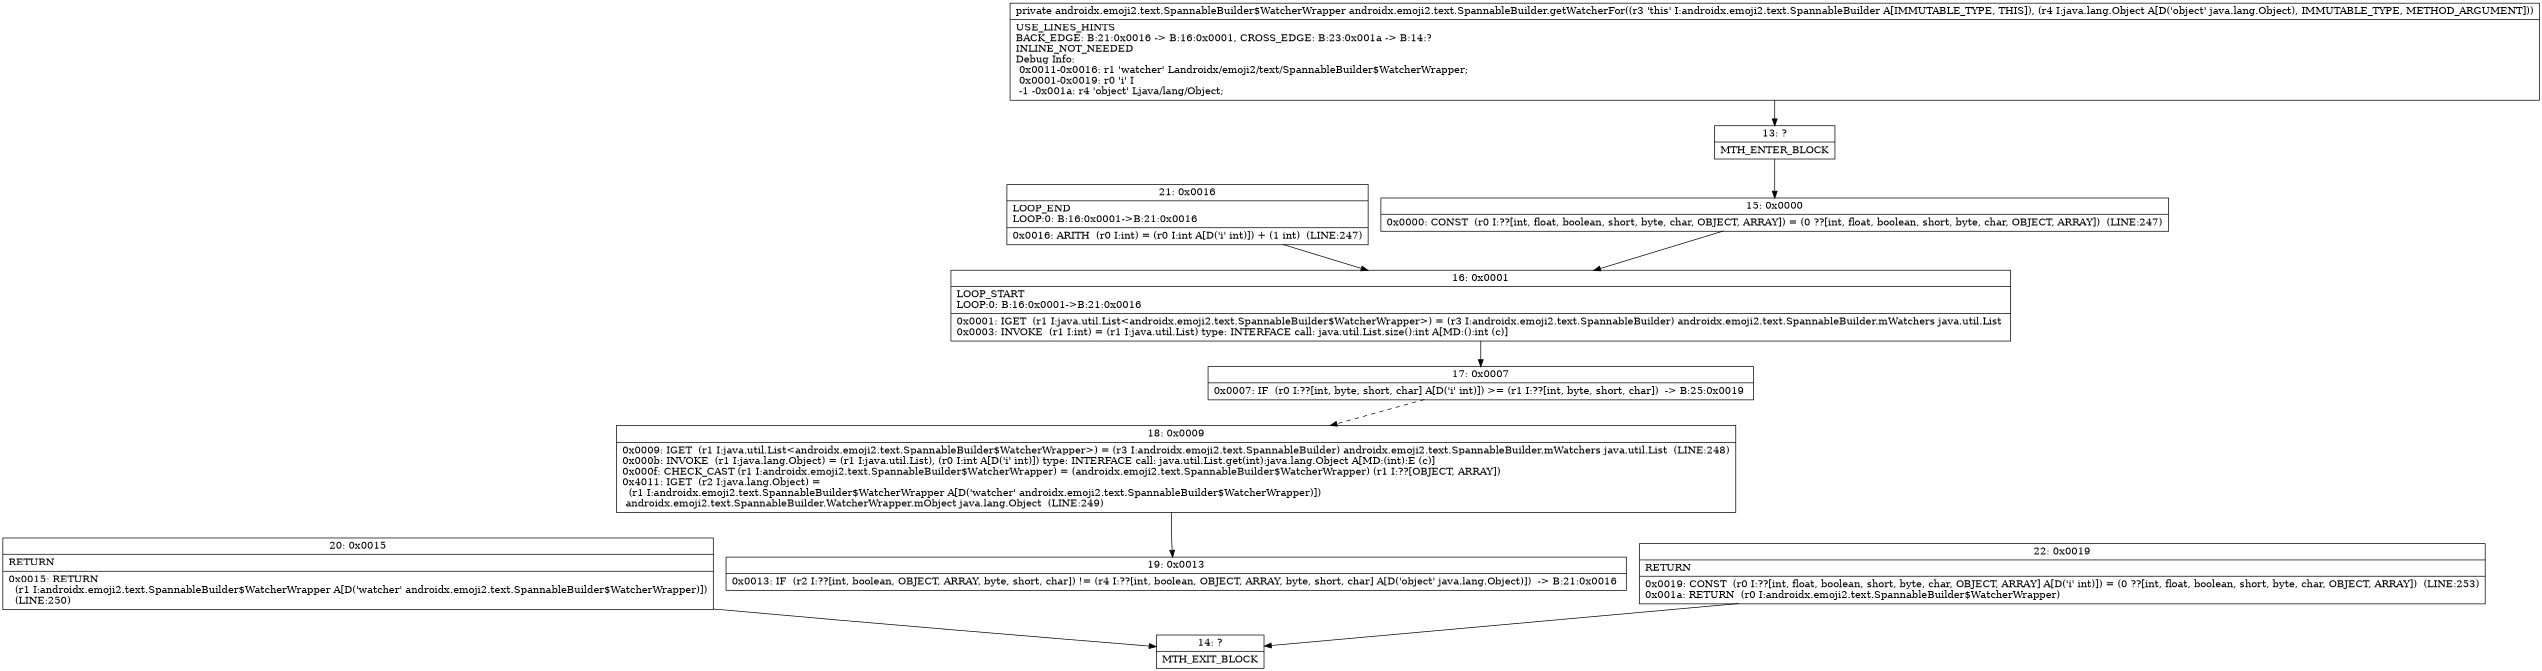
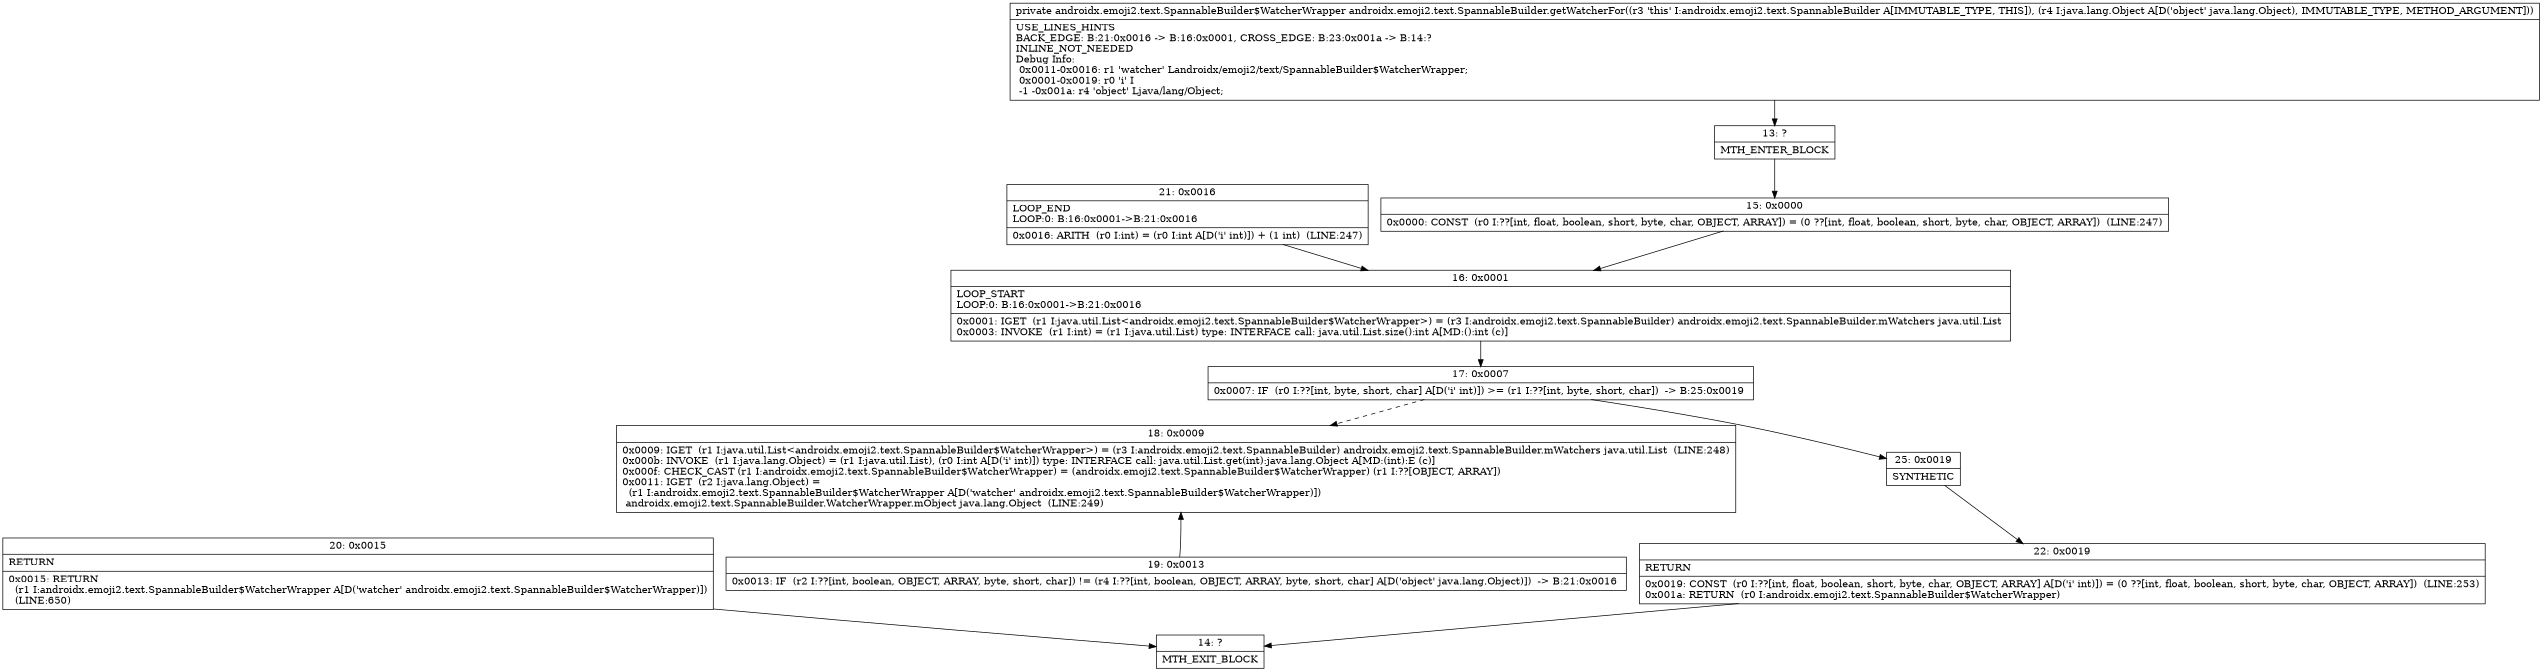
  digraph {
    node [shape=record]
    n1 [label="{13\:\ ?|MTH_ENTER_BLOCK\l}"]
    n2 [label="{15\:\ 0x0000|0x0000: CONST  (r0 I:??[int, float, boolean, short, byte, char, OBJECT, ARRAY]) = (0 ??[int, float, boolean, short, byte, char, OBJECT, ARRAY])  (LINE:247)\l}"]
    n3 [label="{16\:\ 0x0001|LOOP_START\lLOOP:0: B:16:0x0001\-\>B:21:0x0016\l|0x0001: IGET  (r1 I:java.util.List\<androidx.emoji2.text.SpannableBuilder$WatcherWrapper\>) = (r3 I:androidx.emoji2.text.SpannableBuilder) androidx.emoji2.text.SpannableBuilder.mWatchers java.util.List \l0x0003: INVOKE  (r1 I:int) = (r1 I:java.util.List) type: INTERFACE call: java.util.List.size():int A[MD:():int (c)]\l}"]
    n4 [label="{17\:\ 0x0007|0x0007: IF  (r0 I:??[int, byte, short, char] A[D('i' int)]) \>= (r1 I:??[int, byte, short, char])  \-\> B:25:0x0019 \l}"]
-   n5 [label="{18\:\ 0x0009|0x0009: IGET  (r1 I:java.util.List\<androidx.emoji2.text.SpannableBuilder$WatcherWrapper\>) = (r3 I:androidx.emoji2.text.SpannableBuilder) androidx.emoji2.text.SpannableBuilder.mWatchers java.util.List  (LINE:248)\l0x000b: INVOKE  (r1 I:java.lang.Object) = (r1 I:java.util.List), (r0 I:int A[D('i' int)]) type: INTERFACE call: java.util.List.get(int):java.lang.Object A[MD:(int):E (c)]\l0x000f: CHECK_CAST (r1 I:androidx.emoji2.text.SpannableBuilder$WatcherWrapper) = (androidx.emoji2.text.SpannableBuilder$WatcherWrapper) (r1 I:??[OBJECT, ARRAY]) \l0x4011: IGET  (r2 I:java.lang.Object) = \l  (r1 I:androidx.emoji2.text.SpannableBuilder$WatcherWrapper A[D('watcher' androidx.emoji2.text.SpannableBuilder$WatcherWrapper)])\l androidx.emoji2.text.SpannableBuilder.WatcherWrapper.mObject java.lang.Object  (LINE:249)\l}"]
+   n5 [label="{18\:\ 0x0009|0x0009: IGET  (r1 I:java.util.List\<androidx.emoji2.text.SpannableBuilder$WatcherWrapper\>) = (r3 I:androidx.emoji2.text.SpannableBuilder) androidx.emoji2.text.SpannableBuilder.mWatchers java.util.List  (LINE:248)\l0x000b: INVOKE  (r1 I:java.lang.Object) = (r1 I:java.util.List), (r0 I:int A[D('i' int)]) type: INTERFACE call: java.util.List.get(int):java.lang.Object A[MD:(int):E (c)]\l0x000f: CHECK_CAST (r1 I:androidx.emoji2.text.SpannableBuilder$WatcherWrapper) = (androidx.emoji2.text.SpannableBuilder$WatcherWrapper) (r1 I:??[OBJECT, ARRAY]) \l0x0011: IGET  (r2 I:java.lang.Object) = \l  (r1 I:androidx.emoji2.text.SpannableBuilder$WatcherWrapper A[D('watcher' androidx.emoji2.text.SpannableBuilder$WatcherWrapper)])\l androidx.emoji2.text.SpannableBuilder.WatcherWrapper.mObject java.lang.Object  (LINE:249)\l}"]
+   n6 [label="{25\:\ 0x0019|SYNTHETIC\l}"]
    n7 [label="{19\:\ 0x0013|0x0013: IF  (r2 I:??[int, boolean, OBJECT, ARRAY, byte, short, char]) != (r4 I:??[int, boolean, OBJECT, ARRAY, byte, short, char] A[D('object' java.lang.Object)])  \-\> B:21:0x0016 \l}"]
    n8 [label="{22\:\ 0x0019|RETURN\l|0x0019: CONST  (r0 I:??[int, float, boolean, short, byte, char, OBJECT, ARRAY] A[D('i' int)]) = (0 ??[int, float, boolean, short, byte, char, OBJECT, ARRAY])  (LINE:253)\l0x001a: RETURN  (r0 I:androidx.emoji2.text.SpannableBuilder$WatcherWrapper) \l}"]
    n9 [label="{21\:\ 0x0016|LOOP_END\lLOOP:0: B:16:0x0001\-\>B:21:0x0016\l|0x0016: ARITH  (r0 I:int) = (r0 I:int A[D('i' int)]) + (1 int)  (LINE:247)\l}"]
-   n10 [label="{20\:\ 0x0015|RETURN\l|0x0015: RETURN  \l  (r1 I:androidx.emoji2.text.SpannableBuilder$WatcherWrapper A[D('watcher' androidx.emoji2.text.SpannableBuilder$WatcherWrapper)])\l  (LINE:250)\l}"]
+   n10 [label="{20\:\ 0x0015|RETURN\l|0x0015: RETURN  \l  (r1 I:androidx.emoji2.text.SpannableBuilder$WatcherWrapper A[D('watcher' androidx.emoji2.text.SpannableBuilder$WatcherWrapper)])\l  (LINE:650)\l}"]
    n11 [label="{14\:\ ?|MTH_EXIT_BLOCK\l}"]
    n12 [label="{private androidx.emoji2.text.SpannableBuilder$WatcherWrapper androidx.emoji2.text.SpannableBuilder.getWatcherFor((r3 'this' I:androidx.emoji2.text.SpannableBuilder A[IMMUTABLE_TYPE, THIS]), (r4 I:java.lang.Object A[D('object' java.lang.Object), IMMUTABLE_TYPE, METHOD_ARGUMENT]))  | USE_LINES_HINTS\lBACK_EDGE: B:21:0x0016 \-\> B:16:0x0001, CROSS_EDGE: B:23:0x001a \-\> B:14:?\lINLINE_NOT_NEEDED\lDebug Info:\l  0x0011\-0x0016: r1 'watcher' Landroidx\/emoji2\/text\/SpannableBuilder$WatcherWrapper;\l  0x0001\-0x0019: r0 'i' I\l  \-1 \-0x001a: r4 'object' Ljava\/lang\/Object;\l}"]
    n1 -> n2
    n2 -> n3
    n3 -> n4
    n4 -> n5 [style=dashed]
-   n5 -> n7
+   n4 -> n6
+   n7 -> n5
+   n6 -> n8
    n8 -> n11
    n9 -> n3
    n10 -> n11
    n12 -> n1
  }
